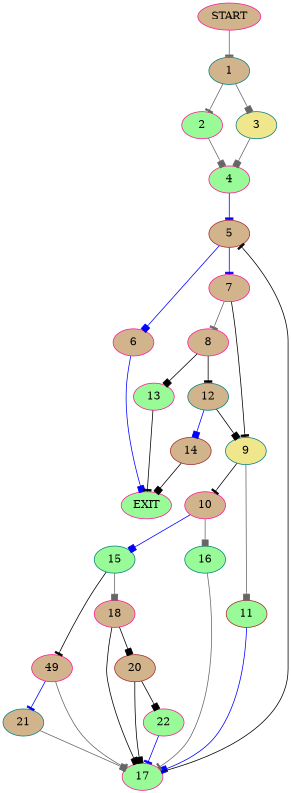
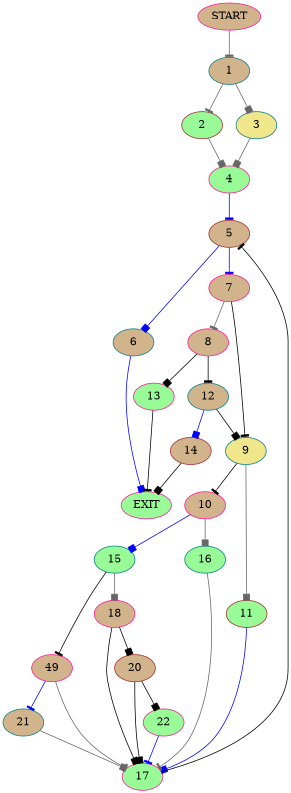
  digraph {
    node [color=deeppink fillcolor=tan style=filled]
    edge [arrowhead=box color=black]
    n1 [label=START]
    1 [color=teal]
-   2 [fillcolor=palegreen]
+   2 [color=brown fillcolor=palegreen]
    3 [color=teal fillcolor=khaki]
    n5 [fillcolor=palegreen label=EXIT]
    4 [fillcolor=palegreen]
    5 [color=brown]
-   6
+   6 [color=teal]
    7
    8
    9 [color=teal fillcolor=khaki]
    12 [color=teal]
    13 [fillcolor=palegreen]
    10
    11 [color=brown fillcolor=palegreen]
    14 [color=brown]
    15 [color=teal fillcolor=palegreen]
    16 [color=teal fillcolor=palegreen]
    17 [fillcolor=palegreen]
    18
    n21 [label=49]
    20 [color=brown]
    21 [color=teal]
    22 [fillcolor=palegreen]
    n1 -> 1 [arrowhead=tee color=gray40]
    1 -> 2 [arrowhead=tee color=gray40]
    1 -> 3 [color=gray40]
    2 -> 4 [color=gray40]
    3 -> 4 [color=gray40]
    4 -> 5 [arrowhead=tee color=blue]
    5 -> 6 [color=blue]
    5 -> 7 [arrowhead=tee color=blue]
    6 -> n5 [color=blue]
    7 -> 8 [arrowhead=tee color=gray40]
    7 -> 9 [arrowhead=tee]
    8 -> 12 [arrowhead=tee]
    8 -> 13
    9 -> 10 [arrowhead=tee]
    9 -> 11 [color=gray40]
    12 -> 9
    12 -> 14 [color=blue]
    13 -> n5 [arrowhead=tee]
    10 -> 15 [color=blue]
    10 -> 16 [color=gray40]
    11 -> 17 [color=blue]
    14 -> n5
    15 -> 18 [color=gray40]
    15 -> n21 [arrowhead=tee]
    16 -> 17 [arrowhead=tee color=gray40]
    17 -> 5 [arrowhead=tee]
    18 -> 17
    18 -> 20
    n21 -> 17 [arrowhead=tee color=gray40]
    n21 -> 21 [arrowhead=tee color=blue]
    20 -> 17
    20 -> 22
    21 -> 17 [color=gray40]
    22 -> 17 [arrowhead=tee color=blue]
  }
